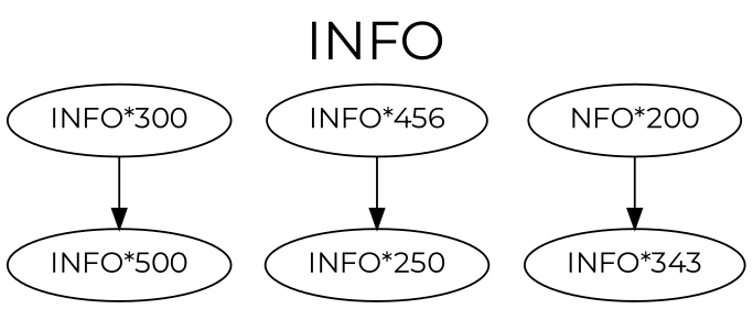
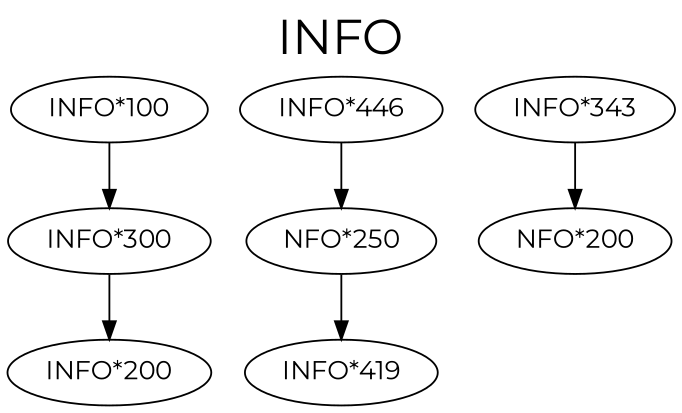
  digraph {
    fontname=Montserrat
    fontsize=27
    label=INFO
    labelloc=t
    node [fontname=Montserrat]
    edge [fontname=Montserrat style=solid]
+   "INFO*100"
    "INFO*300"
-   "INFO*200" [label="INFO*500"]
-   "INFO*250"
-   "INFO*456"
+   "INFO*200"
+   "INFO*250" [label="NFO*250"]
+   "INFO*419"
+   "INFO*456" [label="INFO*446"]
    n7 [label="INFO*343"]
    "NFO*200"
+   "INFO*100" -> "INFO*300"
    "INFO*300" -> "INFO*200"
+   "INFO*250" -> "INFO*419"
    "INFO*456" -> "INFO*250"
-   "NFO*200" -> n7
+   n7 -> "NFO*200"
  }
